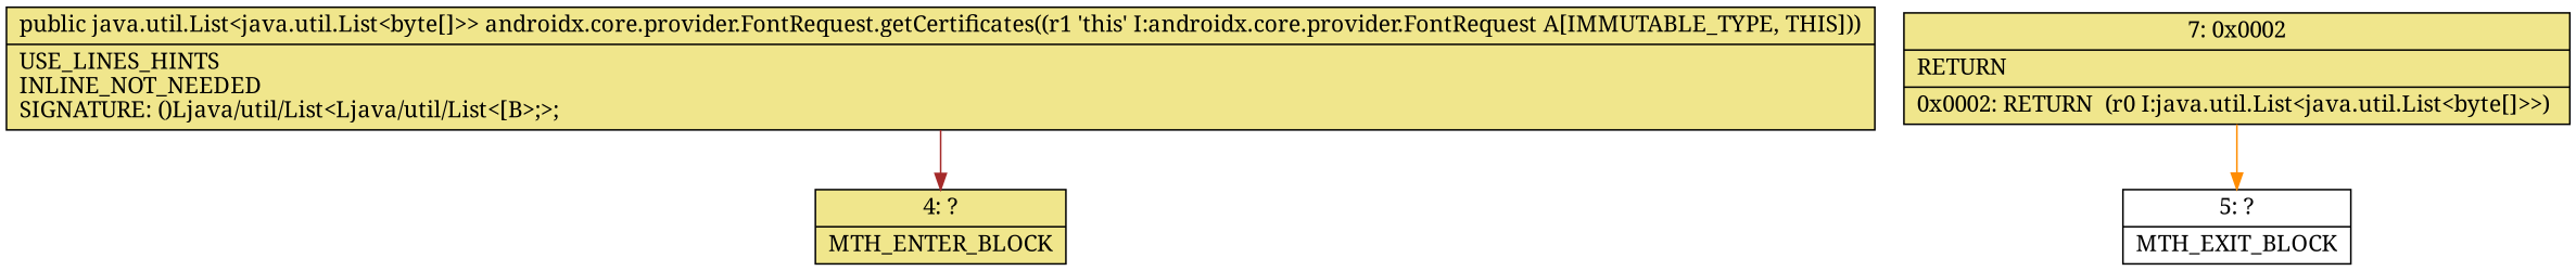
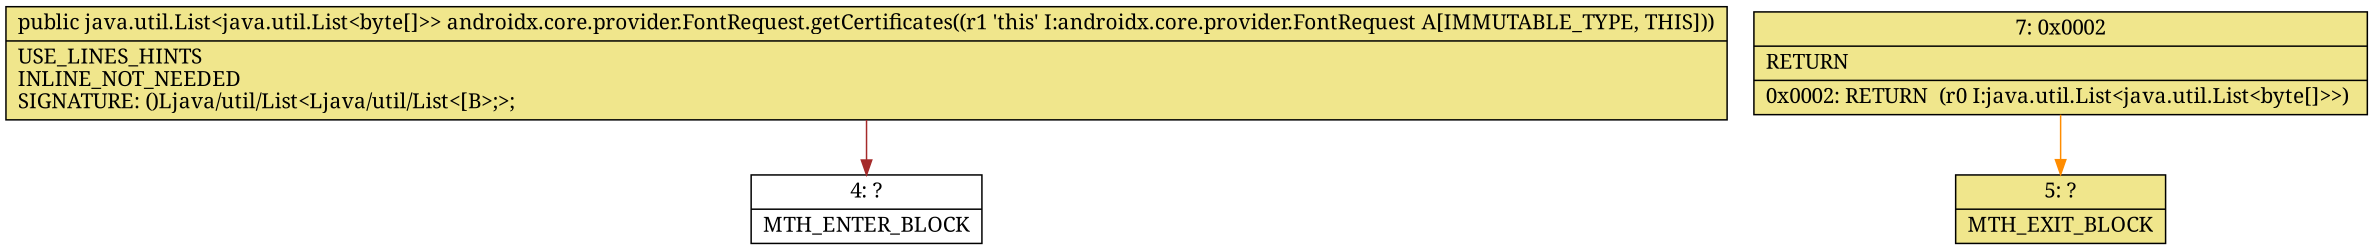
  digraph {
    fontname="Noto Serif"
    node [fillcolor=white fontname="Noto Serif" shape=record style=filled]
    edge [fontname="Noto Serif"]
-   n1 [fillcolor=khaki label="{4\:\ ?|MTH_ENTER_BLOCK\l}"]
+   n1 [label="{4\:\ ?|MTH_ENTER_BLOCK\l}"]
    n2 [fillcolor=khaki label="{7\:\ 0x0002|RETURN\l|0x0002: RETURN  (r0 I:java.util.List\<java.util.List\<byte[]\>\>) \l}"]
-   n3 [label="{5\:\ ?|MTH_EXIT_BLOCK\l}"]
+   n3 [fillcolor=khaki label="{5\:\ ?|MTH_EXIT_BLOCK\l}"]
    n4 [fillcolor=khaki label="{public java.util.List\<java.util.List\<byte[]\>\> androidx.core.provider.FontRequest.getCertificates((r1 'this' I:androidx.core.provider.FontRequest A[IMMUTABLE_TYPE, THIS]))  | USE_LINES_HINTS\lINLINE_NOT_NEEDED\lSIGNATURE: ()Ljava\/util\/List\<Ljava\/util\/List\<[B\>;\>;\l}"]
    n2 -> n3 [color=darkorange]
    n4 -> n1 [color=brown]
  }
